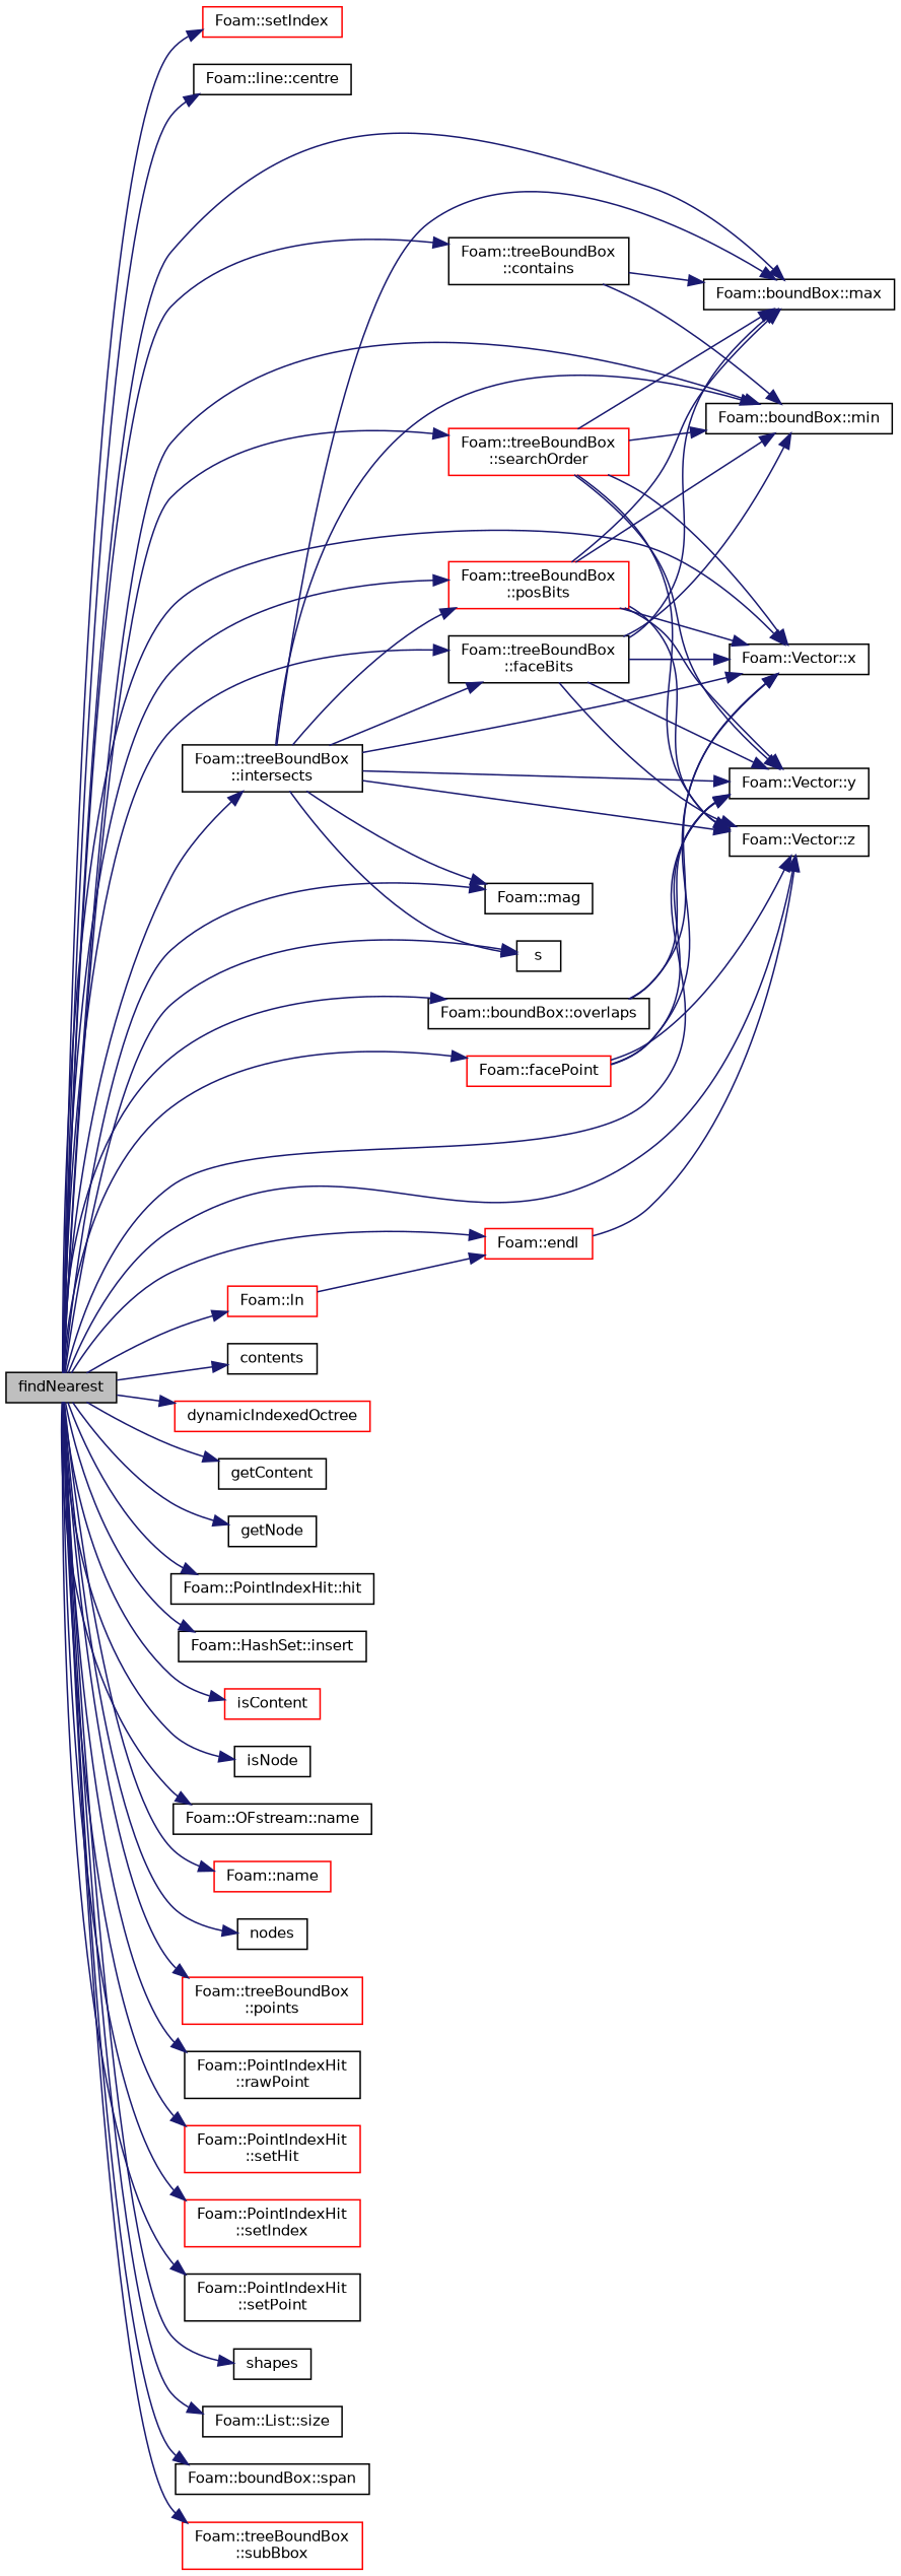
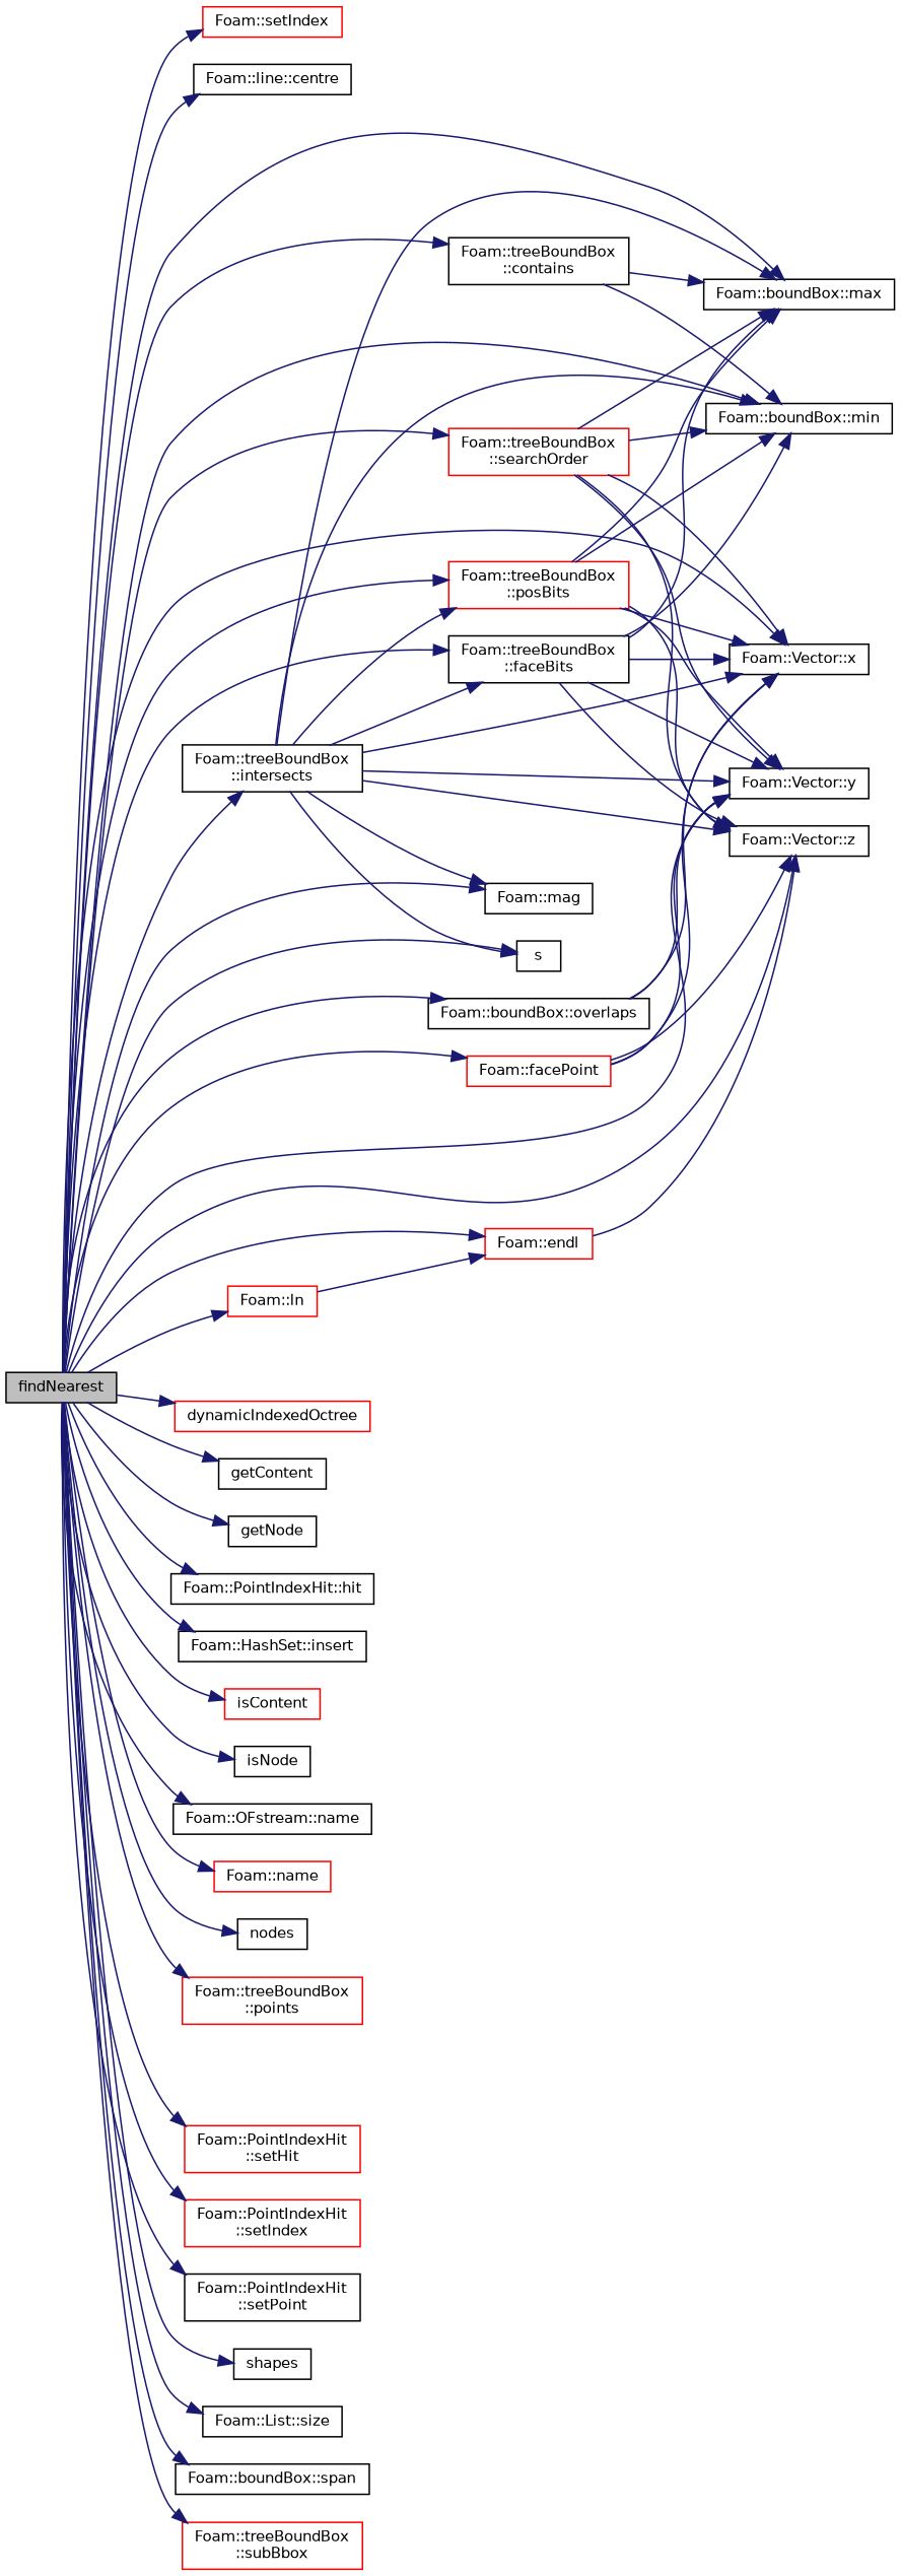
  digraph {
    rankdir=LR
    node [color=black fontname=Helvetica fontsize=10 shape=record]
    edge [color=midnightblue fontname=Helvetica fontsize=10 labelfontname=Helvetica labelfontsize=10 style=solid]
    n1 [fillcolor=grey75 fontcolor=black height=0.2 label=findNearest style=filled width=0.4]
    n2 [color=red height=0.2 label="Foam::setIndex" width=0.4]
    n3 [height=0.2 label="Foam::line::centre" width=0.4]
    n4 [height=0.2 label="Foam::treeBoundBox\l::contains" width=0.4]
    n5 [height=0.2 label="Foam::boundBox::min" width=0.4]
    n6 [height=0.2 label="Foam::boundBox::max" width=0.4]
-   n7 [height=0.2 label=contents width=0.4]
    n8 [color=red height=0.2 label=dynamicIndexedOctree width=0.4]
    n9 [color=red height=0.2 label="Foam::endl" width=0.4]
    n10 [height=0.2 label="Foam::treeBoundBox\l::faceBits" width=0.4]
    n11 [height=0.2 label="Foam::Vector::x" width=0.4]
    n12 [height=0.2 label="Foam::Vector::y" width=0.4]
    n13 [height=0.2 label="Foam::Vector::z" width=0.4]
    n14 [color=red height=0.2 label="Foam::facePoint" width=0.4]
    n15 [height=0.2 label=getContent width=0.4]
    n16 [height=0.2 label=getNode width=0.4]
    n17 [height=0.2 label="Foam::PointIndexHit::hit" width=0.4]
    n18 [height=0.2 label="Foam::HashSet::insert" width=0.4]
    n19 [height=0.2 label="Foam::treeBoundBox\l::intersects" width=0.4]
    n20 [color=red height=0.2 label="Foam::treeBoundBox\l::posBits" width=0.4]
    n21 [height=0.2 label="Foam::mag" width=0.4]
    n22 [height=0.2 label=s width=0.4]
    n23 [color=red height=0.2 label=isContent width=0.4]
    n24 [height=0.2 label=isNode width=0.4]
    n25 [color=red height=0.2 label="Foam::ln" width=0.4]
    n26 [height=0.2 label="Foam::OFstream::name" width=0.4]
    n27 [color=red height=0.2 label="Foam::name" width=0.4]
    n28 [height=0.2 label=nodes width=0.4]
    n29 [height=0.2 label="Foam::boundBox::overlaps" width=0.4]
    n30 [color=red height=0.2 label="Foam::treeBoundBox\l::points" width=0.4]
-   n31 [height=0.2 label="Foam::PointIndexHit\l::rawPoint" width=0.4]
    n32 [color=red height=0.2 label="Foam::treeBoundBox\l::searchOrder" width=0.4]
    n33 [color=red height=0.2 label="Foam::PointIndexHit\l::setHit" width=0.4]
    n34 [color=red height=0.2 label="Foam::PointIndexHit\l::setIndex" width=0.4]
    n35 [height=0.2 label="Foam::PointIndexHit\l::setPoint" width=0.4]
    n36 [height=0.2 label=shapes width=0.4]
    n37 [height=0.2 label="Foam::List::size" width=0.4]
    n38 [height=0.2 label="Foam::boundBox::span" width=0.4]
    n39 [color=red height=0.2 label="Foam::treeBoundBox\l::subBbox" width=0.4]
    n1 -> n2
    n1 -> n3
    n1 -> n4
    n1 -> n5
    n1 -> n6
-   n1 -> n7
    n1 -> n8
    n1 -> n9
    n1 -> n10
    n1 -> n11
    n1 -> n12
    n1 -> n13
    n1 -> n14
    n1 -> n15
    n1 -> n16
    n1 -> n17
    n1 -> n18
    n1 -> n19
    n1 -> n20
    n1 -> n21
    n1 -> n22
    n1 -> n23
    n1 -> n24
    n1 -> n25
    n1 -> n26
    n1 -> n27
    n1 -> n28
    n1 -> n29
    n1 -> n30
-   n1 -> n31
    n1 -> n32
    n1 -> n33
    n1 -> n34
    n1 -> n35
    n1 -> n36
    n1 -> n37
    n1 -> n38
    n1 -> n39
    n4 -> n5
    n4 -> n6
    n9 -> n13
    n10 -> n5
    n10 -> n6
    n10 -> n11
    n10 -> n12
    n10 -> n13
    n14 -> n11
    n14 -> n12
    n14 -> n13
    n19 -> n5
    n19 -> n6
    n19 -> n10
    n19 -> n11
    n19 -> n12
    n19 -> n13
    n19 -> n20
    n19 -> n21
    n19 -> n22
    n20 -> n5
    n20 -> n6
    n20 -> n11
    n20 -> n12
    n20 -> n13
    n25 -> n9
    n29 -> n11
    n29 -> n12
    n32 -> n5
    n32 -> n6
    n32 -> n11
    n32 -> n12
    n32 -> n13
  }
